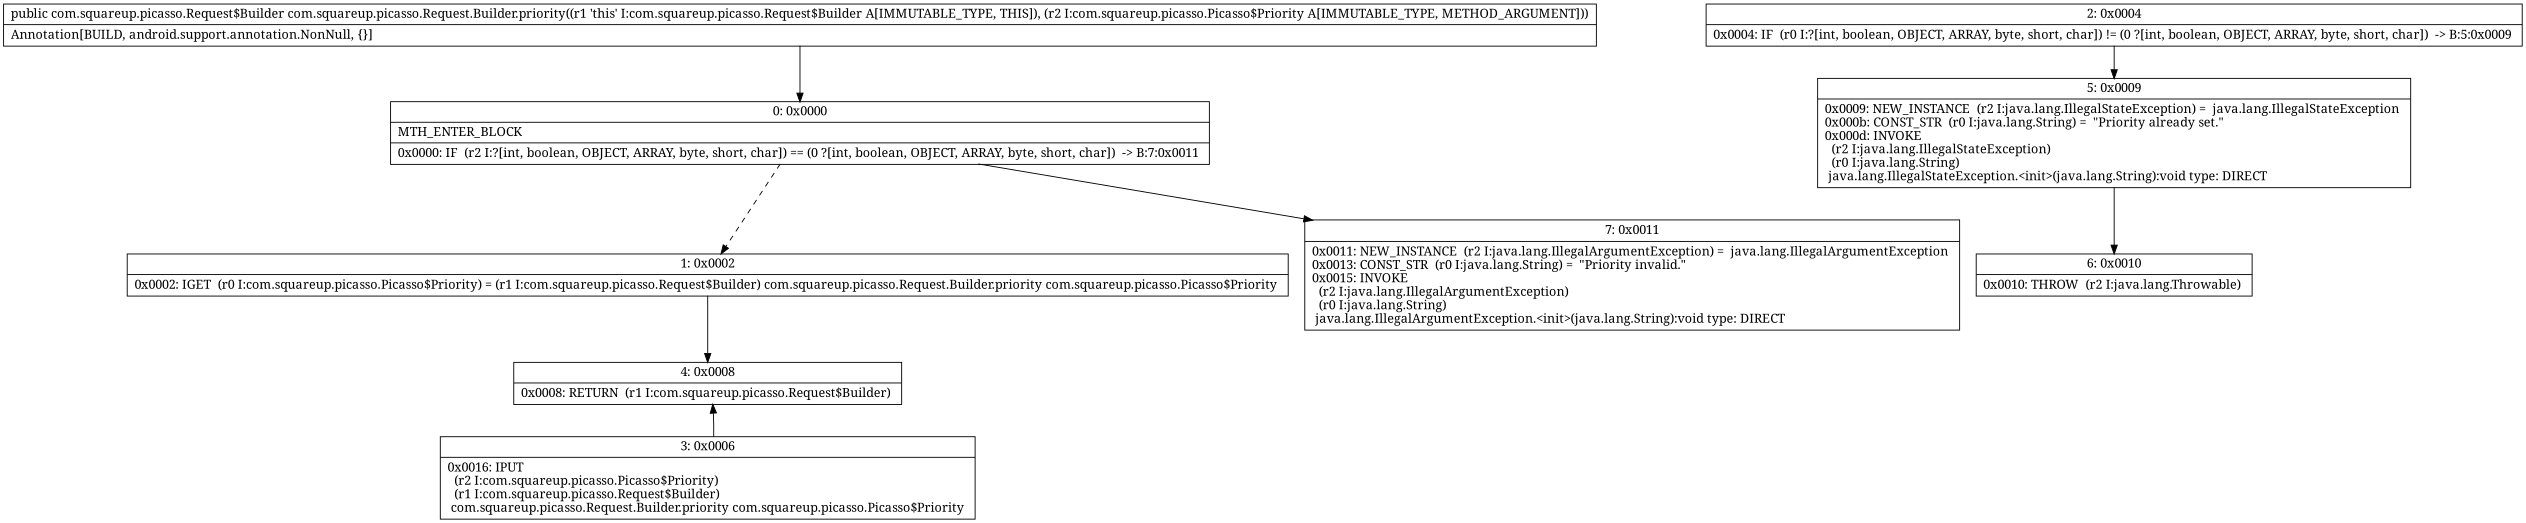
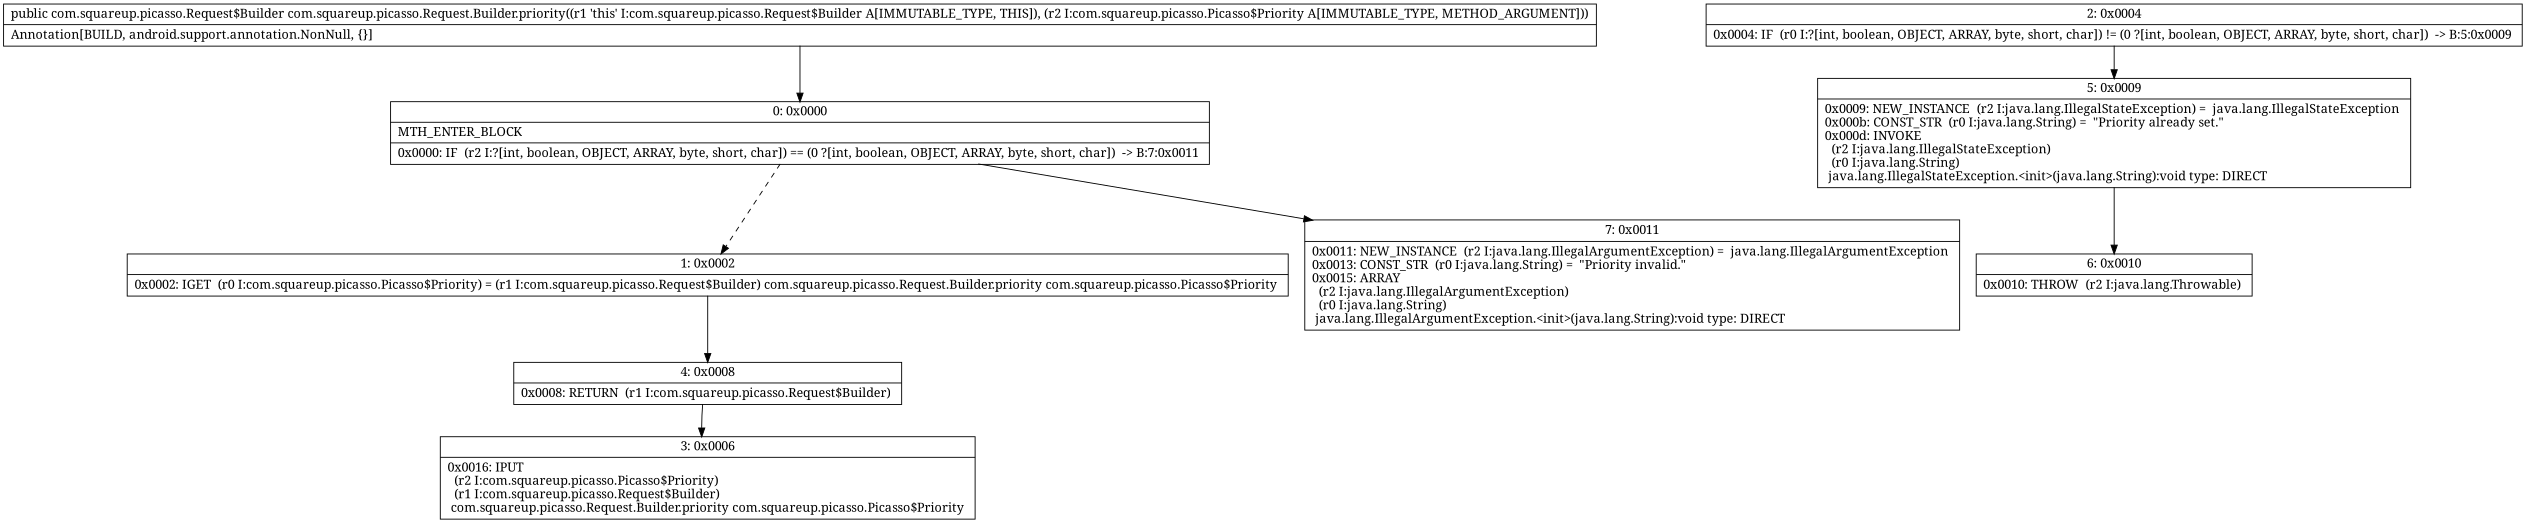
  digraph {
    fontname="Noto Serif"
    node [fontname="Noto Serif" shape=record]
    edge [fontname="Noto Serif"]
    n1 [label="{0\:\ 0x0000|MTH_ENTER_BLOCK\l|0x0000: IF  (r2 I:?[int, boolean, OBJECT, ARRAY, byte, short, char]) == (0 ?[int, boolean, OBJECT, ARRAY, byte, short, char])  \-\> B:7:0x0011 \l}"]
    n2 [label="{1\:\ 0x0002|0x0002: IGET  (r0 I:com.squareup.picasso.Picasso$Priority) = (r1 I:com.squareup.picasso.Request$Builder) com.squareup.picasso.Request.Builder.priority com.squareup.picasso.Picasso$Priority \l}"]
-   n3 [label="{7\:\ 0x0011|0x0011: NEW_INSTANCE  (r2 I:java.lang.IllegalArgumentException) =  java.lang.IllegalArgumentException \l0x0013: CONST_STR  (r0 I:java.lang.String) =  \"Priority invalid.\" \l0x0015: INVOKE  \l  (r2 I:java.lang.IllegalArgumentException)\l  (r0 I:java.lang.String)\l java.lang.IllegalArgumentException.\<init\>(java.lang.String):void type: DIRECT \l}"]
+   n3 [label="{7\:\ 0x0011|0x0011: NEW_INSTANCE  (r2 I:java.lang.IllegalArgumentException) =  java.lang.IllegalArgumentException \l0x0013: CONST_STR  (r0 I:java.lang.String) =  \"Priority invalid.\" \l0x0015: ARRAY  \l  (r2 I:java.lang.IllegalArgumentException)\l  (r0 I:java.lang.String)\l java.lang.IllegalArgumentException.\<init\>(java.lang.String):void type: DIRECT \l}"]
    n4 [label="{4\:\ 0x0008|0x0008: RETURN  (r1 I:com.squareup.picasso.Request$Builder) \l}"]
    n5 [label="{2\:\ 0x0004|0x0004: IF  (r0 I:?[int, boolean, OBJECT, ARRAY, byte, short, char]) != (0 ?[int, boolean, OBJECT, ARRAY, byte, short, char])  \-\> B:5:0x0009 \l}"]
    n6 [label="{5\:\ 0x0009|0x0009: NEW_INSTANCE  (r2 I:java.lang.IllegalStateException) =  java.lang.IllegalStateException \l0x000b: CONST_STR  (r0 I:java.lang.String) =  \"Priority already set.\" \l0x000d: INVOKE  \l  (r2 I:java.lang.IllegalStateException)\l  (r0 I:java.lang.String)\l java.lang.IllegalStateException.\<init\>(java.lang.String):void type: DIRECT \l}"]
    n7 [label="{3\:\ 0x0006|0x0016: IPUT  \l  (r2 I:com.squareup.picasso.Picasso$Priority)\l  (r1 I:com.squareup.picasso.Request$Builder)\l com.squareup.picasso.Request.Builder.priority com.squareup.picasso.Picasso$Priority \l}"]
    n8 [label="{6\:\ 0x0010|0x0010: THROW  (r2 I:java.lang.Throwable) \l}"]
    n9 [label="{public com.squareup.picasso.Request$Builder com.squareup.picasso.Request.Builder.priority((r1 'this' I:com.squareup.picasso.Request$Builder A[IMMUTABLE_TYPE, THIS]), (r2 I:com.squareup.picasso.Picasso$Priority A[IMMUTABLE_TYPE, METHOD_ARGUMENT]))  | Annotation[BUILD, android.support.annotation.NonNull, \{\}]\l}"]
    n1 -> n2 [style=dashed]
    n1 -> n3
    n2 -> n4
    n5 -> n6
    n6 -> n8
-   n7 -> n4
+   n4 -> n7
    n9 -> n1
  }
